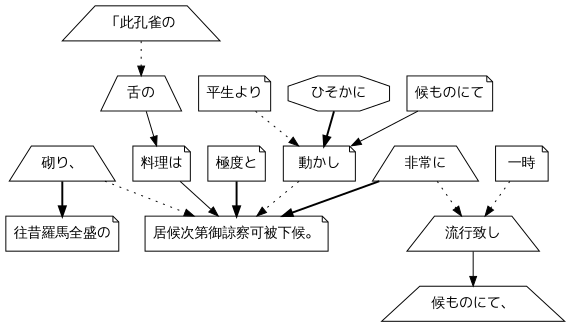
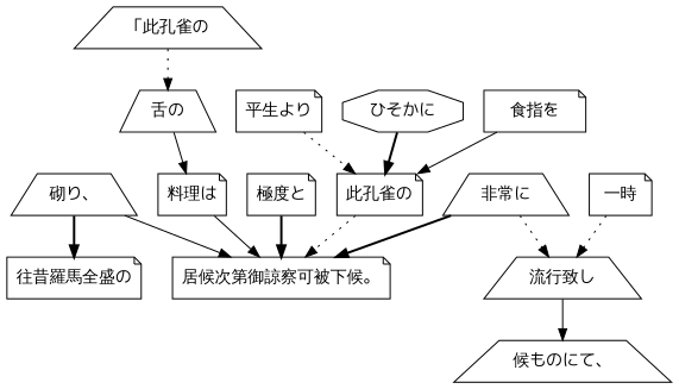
  digraph {
    fontname="DejaVu Sans Mono"
    node [fontname="DejaVu Sans Mono" shape=note]
    edge [fontname="DejaVu Sans Mono" style=dotted]
    n1 [label="「此孔雀の" shape=trapezium]
    n2 [label="舌の" shape=trapezium]
    n3 [label="料理は"]
    n4 [label="居候次第御諒察可被下候。"]
    n5 [label="往昔羅馬全盛の"]
    n6 [label="砌り、" shape=trapezium]
    n7 [label="一時"]
    n8 [label="流行致し" shape=trapezium]
    n9 [label="候ものにて、" shape=trapezium]
    n10 [label="非常に" shape=trapezium]
    n11 [label="極度と"]
    n12 [label="平生より"]
-   n13 [label="動かし"]
+   n13 [label="此孔雀の"]
    n14 [label="ひそかに" shape=octagon]
-   n15 [label="候ものにて"]
+   n15 [label="食指を"]
    n1 -> n2
    n2 -> n3 [style=solid]
    n3 -> n4 [style=solid]
-   n6 -> n4
+   n6 -> n4 [style=solid]
    n6 -> n5 [style=bold]
    n7 -> n8
    n8 -> n9 [style=solid]
    n10 -> n4 [style=bold]
    n10 -> n8
    n11 -> n4 [style=bold]
    n12 -> n13
    n13 -> n4
    n14 -> n13 [style=bold]
    n15 -> n13 [style=solid]
  }
